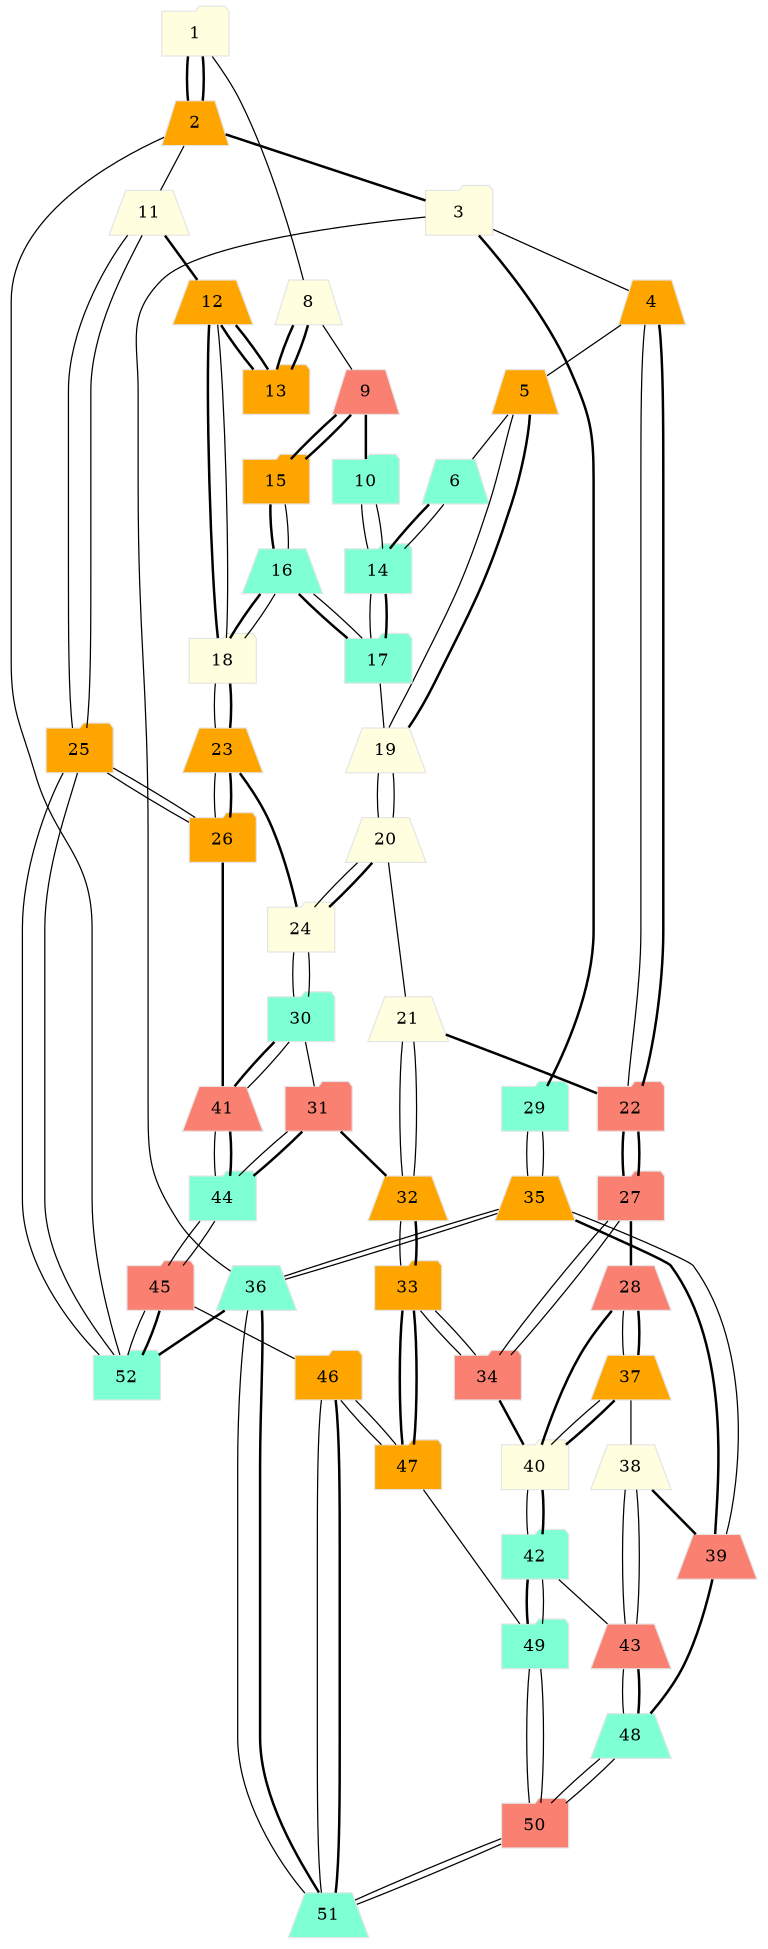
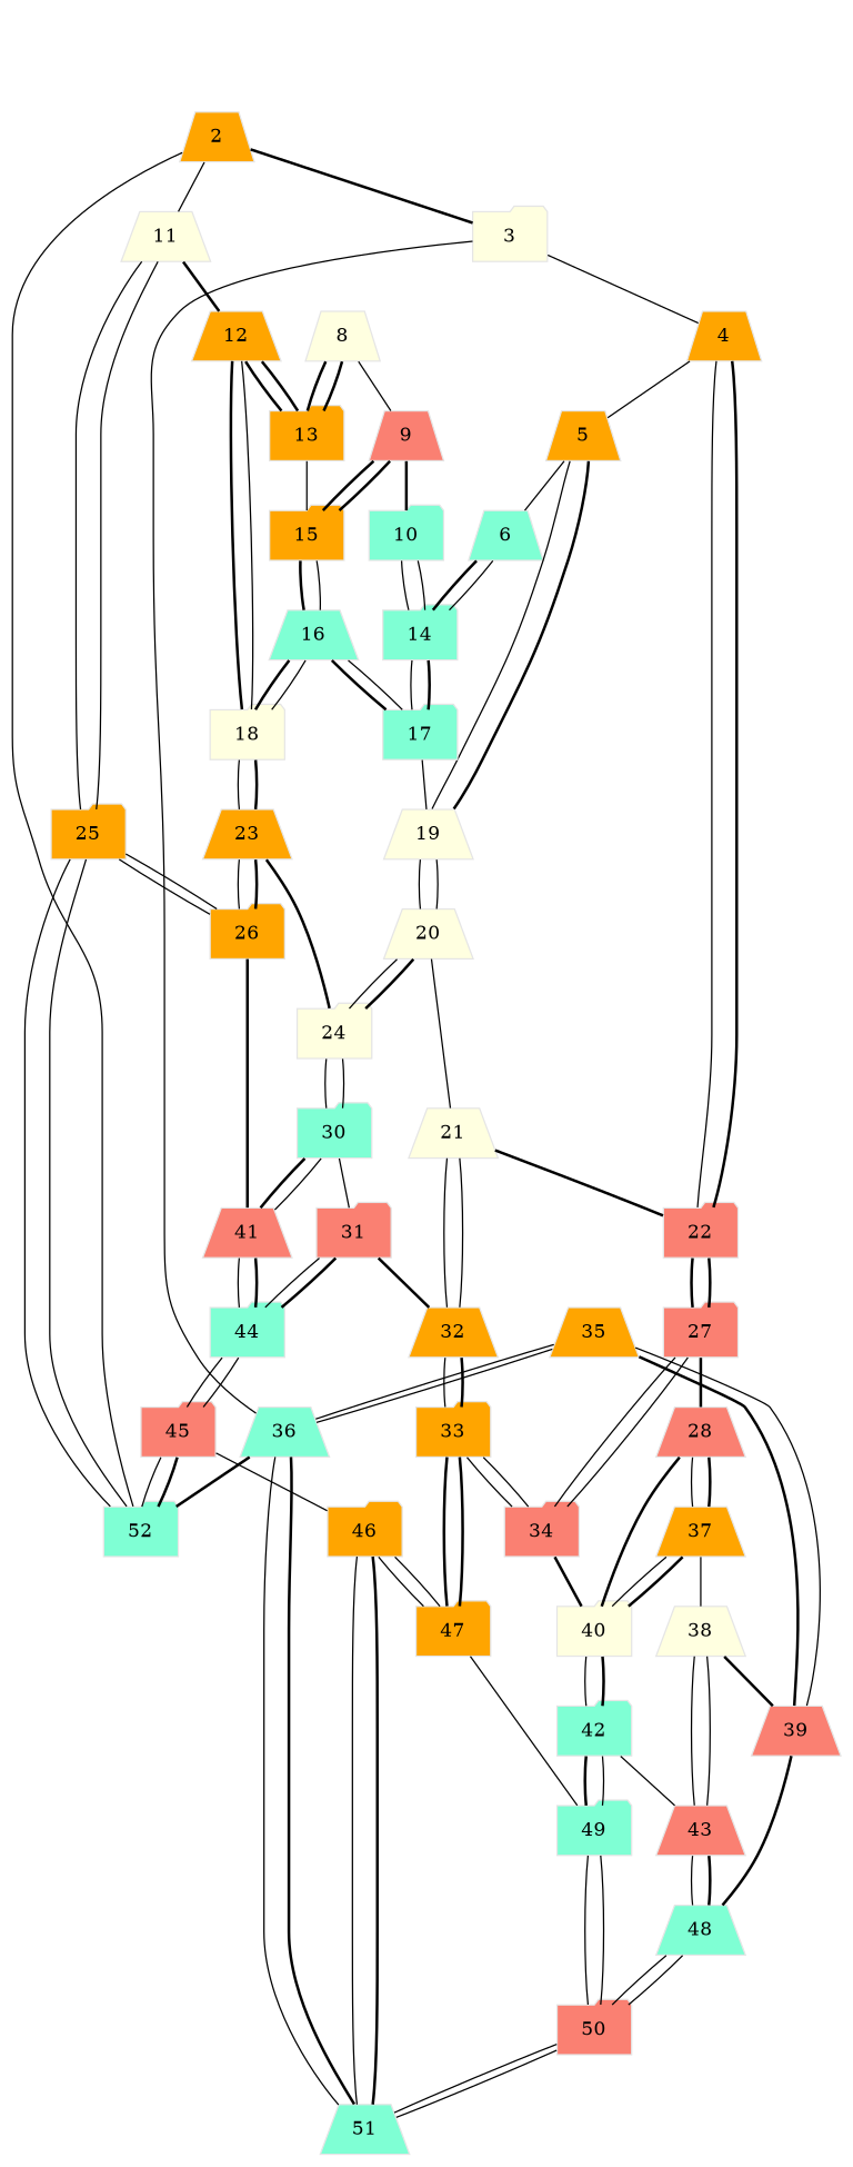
  graph {
    node [color=gray90 fillcolor=orange shape=folder style=filled]
    edge [style=solid]
-   1 [fillcolor=lightyellow]
    2 [shape=trapezium]
    8 [fillcolor=lightyellow shape=trapezium]
    3 [fillcolor=lightyellow]
    11 [fillcolor=lightyellow shape=trapezium]
    52 [fillcolor=aquamarine]
    9 [fillcolor=salmon shape=trapezium]
    13
    4 [shape=trapezium]
-   29 [fillcolor=aquamarine]
    36 [fillcolor=aquamarine shape=trapezium]
    12 [shape=trapezium]
    25
    5 [shape=trapezium]
    22 [fillcolor=salmon]
    35 [shape=trapezium]
    51 [fillcolor=aquamarine shape=trapezium]
    6 [fillcolor=aquamarine shape=trapezium]
    19 [fillcolor=lightyellow shape=trapezium]
    27 [fillcolor=salmon]
    14 [fillcolor=aquamarine]
    20 [fillcolor=lightyellow shape=trapezium]
    17 [fillcolor=aquamarine]
    10 [fillcolor=aquamarine]
    15
    16 [fillcolor=aquamarine shape=trapezium]
    18 [fillcolor=lightyellow]
    26
    23 [shape=trapezium]
    24 [fillcolor=lightyellow]
    21 [fillcolor=lightyellow shape=trapezium]
    32 [shape=trapezium]
    30 [fillcolor=aquamarine]
    33
    28 [fillcolor=salmon shape=trapezium]
    34 [fillcolor=salmon]
    41 [fillcolor=salmon shape=trapezium]
    31 [fillcolor=salmon]
    44 [fillcolor=aquamarine]
    37 [shape=trapezium]
    40 [fillcolor=lightyellow]
    38 [fillcolor=lightyellow shape=trapezium]
    39 [fillcolor=salmon shape=trapezium]
    45 [fillcolor=salmon]
    47
    49 [fillcolor=aquamarine]
    42 [fillcolor=aquamarine]
    48 [fillcolor=aquamarine shape=trapezium]
    43 [fillcolor=salmon shape=trapezium]
    50 [fillcolor=salmon]
    46
-   1 -- 2 [style=bold]
-   1 -- 2 [style=bold]
-   1 -- 8
    2 -- 3 [style=bold]
    2 -- 11
    2 -- 52
    8 -- 9
    8 -- 13 [style=bold]
    8 -- 13 [style=bold]
    3 -- 4
-   3 -- 29 [style=bold]
    3 -- 36
    11 -- 12 [style=bold]
    11 -- 25
    11 -- 25
    9 -- 10 [style=bold]
    9 -- 15 [style=bold]
    9 -- 15 [style=bold]
+   13 -- 15
    4 -- 5
    4 -- 22
    4 -- 22 [style=bold]
-   29 -- 35
-   29 -- 35
    36 -- 52 [style=bold]
    36 -- 51
    36 -- 51 [style=bold]
    12 -- 13 [style=bold]
    12 -- 13 [style=bold]
    12 -- 18 [style=bold]
    12 -- 18
    25 -- 52
    25 -- 52
    25 -- 26
    25 -- 26
    5 -- 6
    5 -- 19
    5 -- 19 [style=bold]
    22 -- 27 [style=bold]
    22 -- 27 [style=bold]
    35 -- 36
    35 -- 36
    35 -- 39 [style=bold]
    35 -- 39
    6 -- 14 [style=bold]
    6 -- 14
    19 -- 20
    19 -- 20
    27 -- 28 [style=bold]
    27 -- 34
    27 -- 34
    14 -- 17
    14 -- 17 [style=bold]
    20 -- 24
    20 -- 24 [style=bold]
    20 -- 21
    17 -- 19
    10 -- 14
    10 -- 14
    15 -- 16 [style=bold]
    15 -- 16
    16 -- 17 [style=bold]
    16 -- 17
    16 -- 18 [style=bold]
    16 -- 18
    18 -- 23
    18 -- 23 [style=bold]
    26 -- 41 [style=bold]
    23 -- 26
    23 -- 26 [style=bold]
    23 -- 24 [style=bold]
    24 -- 30
    24 -- 30
    21 -- 22 [style=bold]
    21 -- 32
    21 -- 32
    32 -- 33
    32 -- 33 [style=bold]
    30 -- 41 [style=bold]
    30 -- 41
    30 -- 31
    33 -- 34
    33 -- 34
    33 -- 47 [style=bold]
    33 -- 47 [style=bold]
    28 -- 37
    28 -- 37 [style=bold]
    28 -- 40 [style=bold]
    34 -- 40 [style=bold]
    41 -- 44
    41 -- 44 [style=bold]
    31 -- 32 [style=bold]
    31 -- 44
    31 -- 44 [style=bold]
    44 -- 45
    44 -- 45
    37 -- 40
    37 -- 40 [style=bold]
    37 -- 38
    40 -- 42
    40 -- 42 [style=bold]
    38 -- 39 [style=bold]
    38 -- 43
    38 -- 43
    39 -- 48 [style=bold]
    45 -- 52
    45 -- 52 [style=bold]
    45 -- 46
    47 -- 49
    49 -- 50
    49 -- 50
    42 -- 49 [style=bold]
    42 -- 49
    42 -- 43
    48 -- 50
    48 -- 50
    43 -- 48
    43 -- 48 [style=bold]
    50 -- 51
    50 -- 51
    46 -- 51
    46 -- 51 [style=bold]
    46 -- 47
    46 -- 47
  }
